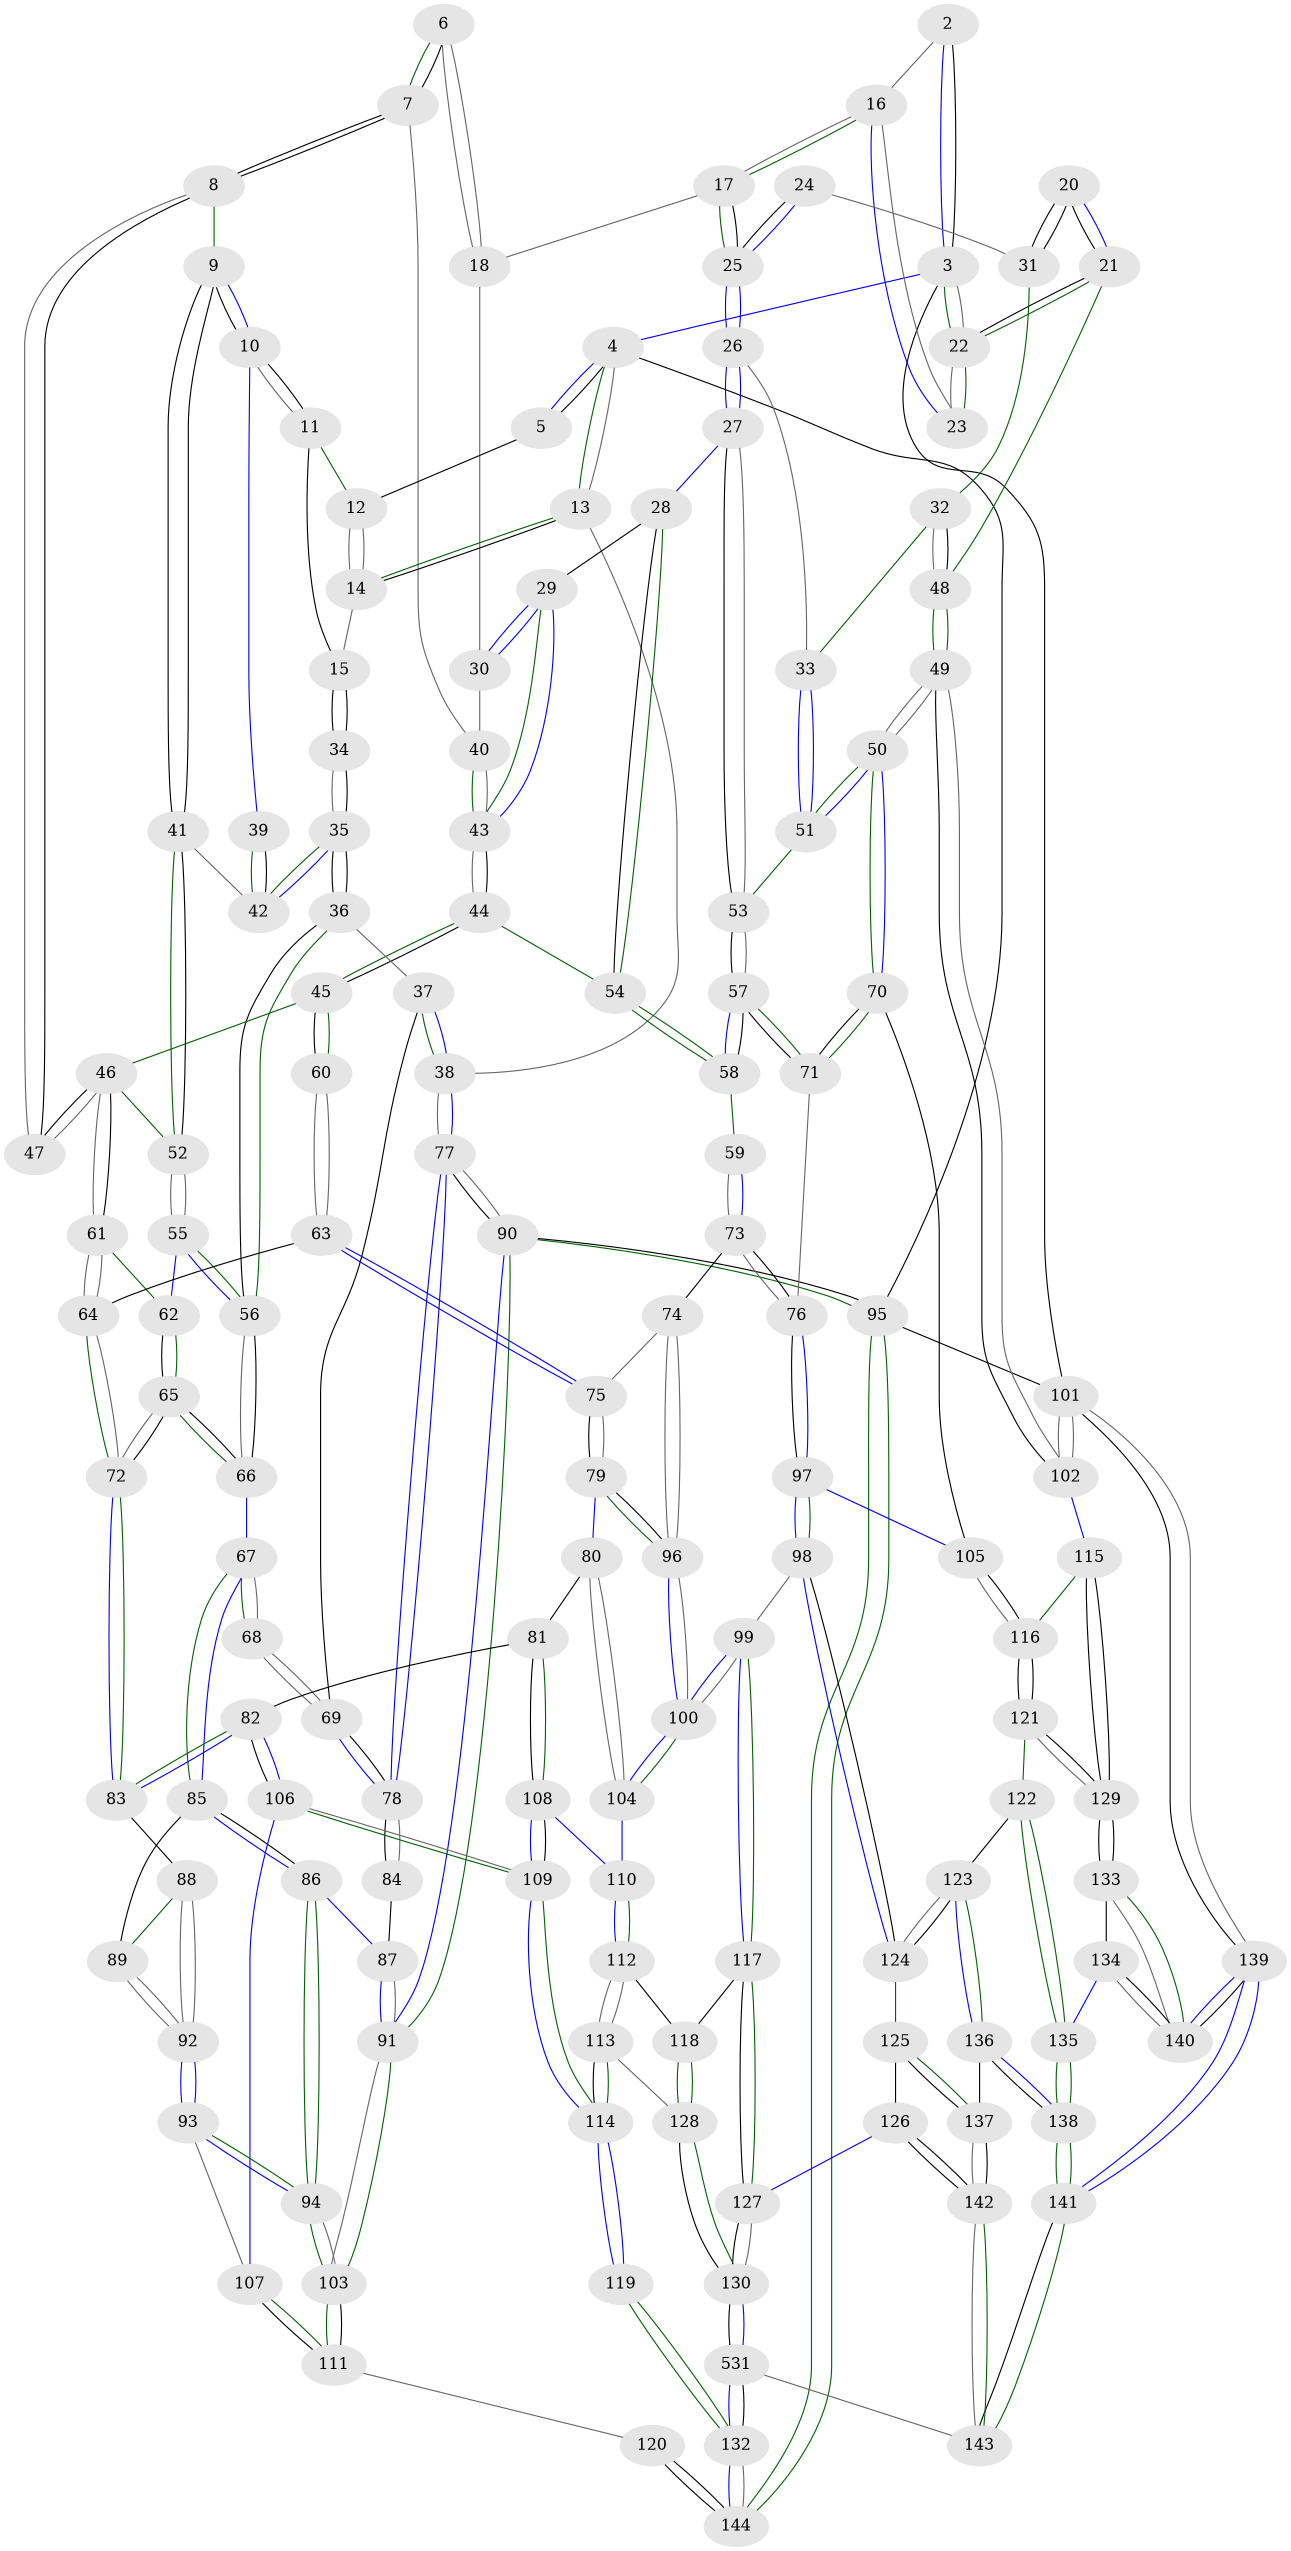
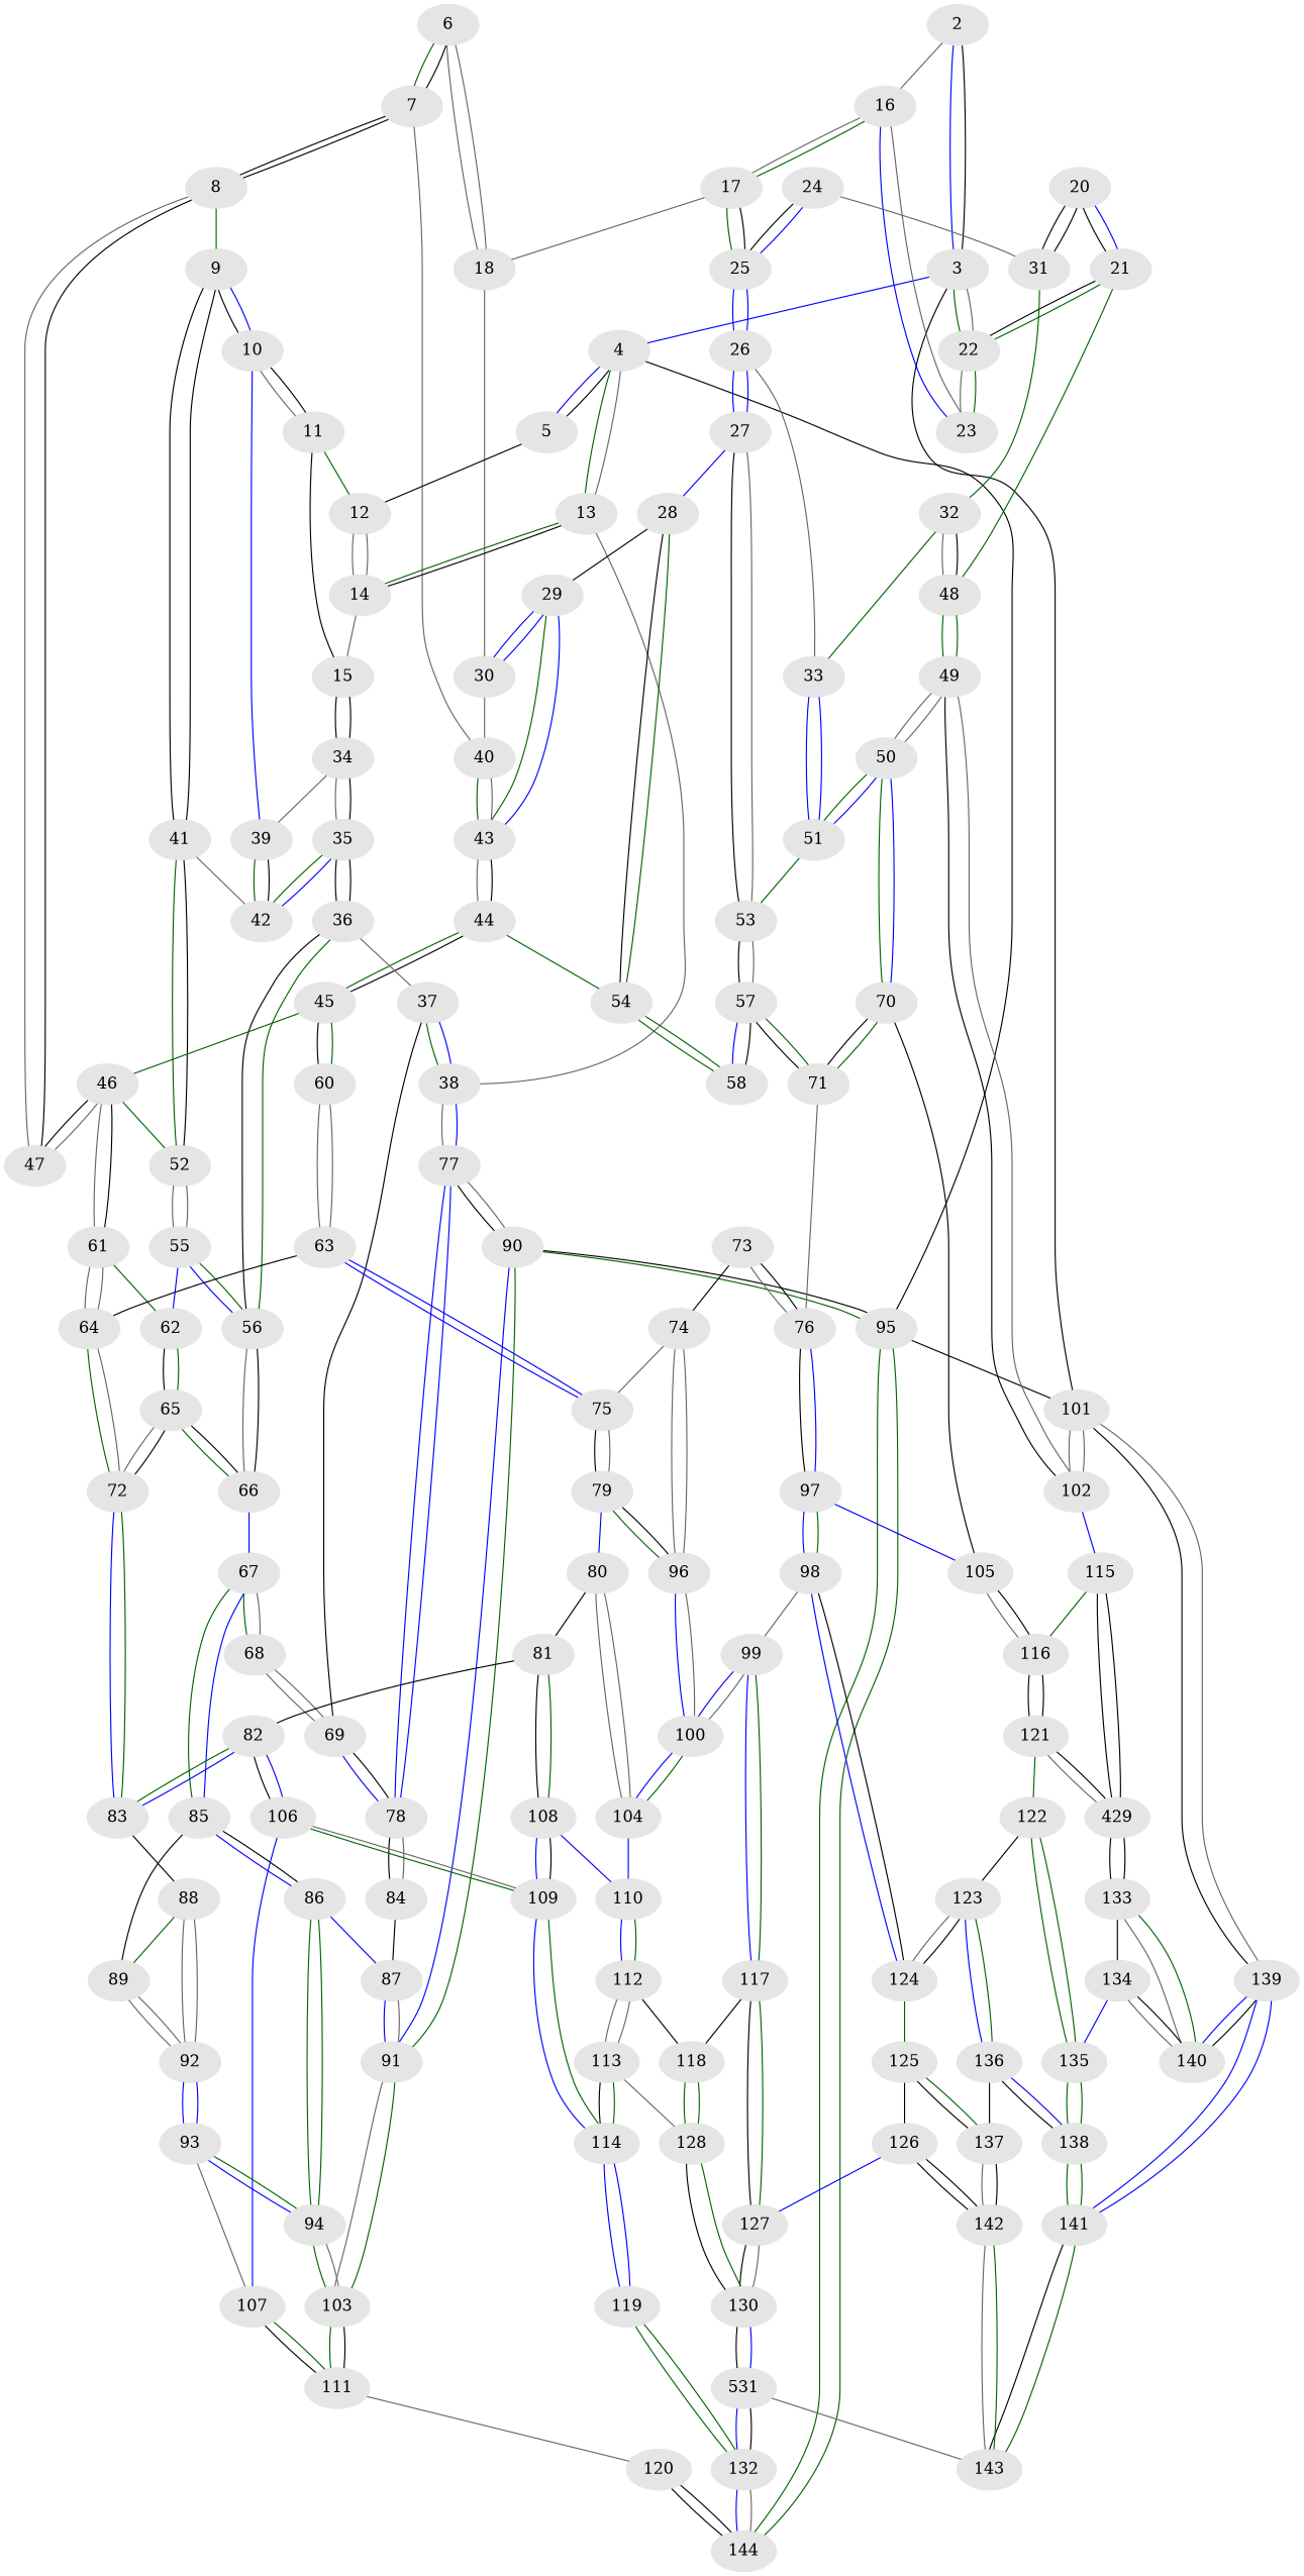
  graph {
    node [color=gray90 style=filled]
    edge [color=black]
    2
    3
    16
    6
    7
    18
    4
    22
    101
    17
    23
    5
    13
    95
    102
    139
    12
    14
    38
    144
    8
    40
    30
    9
    47
    43
    10
    41
    11
    39
    42
    52
    15
    34
    77
    35
    25
    26
    20
    21
    31
    24
    48
    32
    49
    27
    33
    28
    53
    51
    29
    54
    57
    58
    44
    36
    37
    56
    69
    66
    78
    90
    55
    45
    46
    60
    61
    63
    62
    64
    50
    70
    115
    71
    105
-   59
    65
    67
    76
    73
    74
    75
    72
    79
    83
    68
    85
    86
    89
    84
    116
    97
    88
    96
    100
    80
    98
    91
    87
    81
    104
    82
    108
    110
    106
    109
    107
    92
    94
    103
    93
    111
    99
    124
    117
    125
    118
    127
    140
    141
-   129
+   129 [label=429]
    120
    112
    121
    114
    119
    113
    128
    130
    132
    133
    122
    123
    135
    136
    138
    137
    126
    142
    143
    n141 [label=531]
    134
    2 -- 3 [color=blue]
    2 -- 3
    2 -- 16 [color=gray40]
    3 -- 4 [color=blue]
    3 -- 22 [color=darkgreen]
    3 -- 22 [color=gray40]
    3 -- 101
    16 -- 17 [color=gray40]
    16 -- 17 [color=darkgreen]
    16 -- 23 [color=blue]
    16 -- 23 [color=gray40]
    6 -- 7 [color=darkgreen]
    6 -- 7
    6 -- 18 [color=gray40]
    6 -- 18 [color=gray40]
    7 -- 8
    7 -- 8
    7 -- 40 [color=gray40]
    18 -- 30 [color=gray40]
    4 -- 5 [color=blue]
    4 -- 5
    4 -- 13 [color=darkgreen]
    4 -- 13 [color=gray40]
    4 -- 95
    22 -- 23 [color=gray40]
    22 -- 23 [color=darkgreen]
    101 -- 102 [color=gray40]
    101 -- 102 [color=gray40]
    101 -- 139
    101 -- 139 [color=gray40]
    17 -- 18 [color=gray40]
    17 -- 25 [color=darkgreen]
    17 -- 25
    5 -- 12
    13 -- 14 [color=darkgreen]
    13 -- 14
    13 -- 38 [color=gray40]
    95 -- 101
    95 -- 144 [color=darkgreen]
    95 -- 144 [color=darkgreen]
    102 -- 115 [color=blue]
    139 -- 140 [color=blue]
    139 -- 140
    139 -- 141 [color=blue]
    139 -- 141 [color=blue]
    12 -- 14 [color=gray40]
    12 -- 14 [color=gray40]
    14 -- 15 [color=gray40]
    38 -- 77 [color=gray40]
    38 -- 77 [color=blue]
    8 -- 9 [color=darkgreen]
    8 -- 47 [color=gray40]
    8 -- 47
    40 -- 43 [color=darkgreen]
    40 -- 43 [color=gray40]
    30 -- 40 [color=gray40]
    9 -- 10
    9 -- 10 [color=blue]
    9 -- 41
    9 -- 41
    43 -- 44 [color=gray40]
    43 -- 44
    10 -- 11 [color=gray40]
    10 -- 11
    10 -- 39 [color=blue]
    41 -- 42 [color=gray40]
    41 -- 52 [color=darkgreen]
    41 -- 52
    11 -- 12 [color=darkgreen]
    11 -- 15
    39 -- 42 [color=darkgreen]
    39 -- 42
    52 -- 55 [color=gray40]
    52 -- 55 [color=gray40]
    15 -- 34
    15 -- 34
+   34 -- 39 [color=gray40]
    34 -- 35 [color=gray40]
    34 -- 35
    77 -- 78 [color=blue]
    77 -- 78 [color=blue]
    77 -- 90
    77 -- 90 [color=gray40]
    35 -- 42 [color=darkgreen]
    35 -- 42 [color=blue]
    35 -- 36
    35 -- 36
    25 -- 26 [color=blue]
    25 -- 26 [color=blue]
    26 -- 27 [color=blue]
    26 -- 27 [color=blue]
    26 -- 33 [color=gray40]
    20 -- 21
    20 -- 21 [color=blue]
    20 -- 31
    20 -- 31
    21 -- 22
    21 -- 22 [color=darkgreen]
    21 -- 48 [color=darkgreen]
    31 -- 32 [color=darkgreen]
    24 -- 25
    24 -- 25 [color=blue]
    24 -- 31 [color=gray40]
    48 -- 49 [color=darkgreen]
    48 -- 49 [color=darkgreen]
    32 -- 48 [color=gray40]
    32 -- 48
    32 -- 33 [color=darkgreen]
    49 -- 102
    49 -- 102 [color=gray40]
    49 -- 50 [color=gray40]
    49 -- 50 [color=gray40]
    27 -- 28 [color=blue]
    27 -- 53
    27 -- 53 [color=gray40]
    33 -- 51 [color=blue]
    33 -- 51 [color=blue]
    28 -- 29
    28 -- 54
    28 -- 54 [color=darkgreen]
    53 -- 57
    53 -- 57 [color=gray40]
    51 -- 53 [color=darkgreen]
    29 -- 30 [color=blue]
    29 -- 30 [color=blue]
    29 -- 43 [color=darkgreen]
    29 -- 43 [color=blue]
    54 -- 58 [color=darkgreen]
    54 -- 58 [color=darkgreen]
    57 -- 58 [color=blue]
    57 -- 58
    57 -- 71
    57 -- 71 [color=darkgreen]
-   58 -- 59 [color=darkgreen]
    44 -- 54 [color=darkgreen]
    44 -- 45 [color=darkgreen]
    44 -- 45
    36 -- 37 [color=gray40]
    36 -- 56
    36 -- 56 [color=darkgreen]
    37 -- 38 [color=darkgreen]
    37 -- 38 [color=blue]
    37 -- 69
    56 -- 66 [color=gray40]
    56 -- 66
    69 -- 78 [color=blue]
    69 -- 78
    66 -- 67 [color=blue]
    78 -- 84
    78 -- 84 [color=gray40]
    90 -- 95 [color=darkgreen]
    90 -- 95
    90 -- 91 [color=blue]
    90 -- 91 [color=darkgreen]
    55 -- 56 [color=blue]
    55 -- 56 [color=darkgreen]
    55 -- 62 [color=blue]
    45 -- 46 [color=darkgreen]
    45 -- 60
    45 -- 60 [color=darkgreen]
    46 -- 47
    46 -- 47 [color=gray40]
    46 -- 52 [color=darkgreen]
    46 -- 61 [color=gray40]
    46 -- 61
    60 -- 63 [color=gray40]
    60 -- 63 [color=gray40]
    61 -- 62 [color=darkgreen]
    61 -- 64 [color=gray40]
    61 -- 64 [color=gray40]
    63 -- 64
    63 -- 75 [color=blue]
    63 -- 75 [color=blue]
    62 -- 65
    62 -- 65 [color=darkgreen]
    64 -- 72 [color=darkgreen]
    64 -- 72 [color=gray40]
    50 -- 51 [color=darkgreen]
    50 -- 51 [color=blue]
    50 -- 70 [color=darkgreen]
    50 -- 70 [color=blue]
    70 -- 71
    70 -- 71 [color=darkgreen]
    70 -- 105
    115 -- 116 [color=darkgreen]
    115 -- 129
    115 -- 129
    71 -- 76 [color=gray40]
    105 -- 116 [color=gray40]
    105 -- 116
-   59 -- 73 [color=gray40]
-   59 -- 73 [color=blue]
    65 -- 66 [color=darkgreen]
    65 -- 66
    65 -- 72 [color=gray40]
    65 -- 72
    67 -- 68 [color=darkgreen]
    67 -- 68 [color=gray40]
    67 -- 85 [color=darkgreen]
    67 -- 85 [color=blue]
    76 -- 97
    76 -- 97 [color=blue]
    73 -- 76 [color=gray40]
    73 -- 76
    73 -- 74
    74 -- 75 [color=gray40]
    74 -- 96 [color=gray40]
    74 -- 96 [color=gray40]
    75 -- 79
    75 -- 79 [color=gray40]
    72 -- 83 [color=blue]
    72 -- 83 [color=darkgreen]
    79 -- 96 [color=darkgreen]
    79 -- 96
    79 -- 80 [color=blue]
    83 -- 88
    68 -- 69 [color=gray40]
    68 -- 69 [color=gray40]
    85 -- 86 [color=blue]
    85 -- 86
    85 -- 89
    86 -- 87 [color=blue]
    86 -- 94 [color=darkgreen]
    86 -- 94 [color=darkgreen]
    89 -- 92 [color=gray40]
    89 -- 92 [color=gray40]
    84 -- 87
    116 -- 121
    116 -- 121
    97 -- 105 [color=blue]
    97 -- 98 [color=blue]
    97 -- 98 [color=darkgreen]
    88 -- 89 [color=darkgreen]
    88 -- 92 [color=gray40]
    88 -- 92 [color=gray40]
    96 -- 100 [color=blue]
    96 -- 100 [color=gray40]
    100 -- 104 [color=blue]
    100 -- 104 [color=darkgreen]
    80 -- 81
    80 -- 104 [color=gray40]
    80 -- 104 [color=gray40]
    98 -- 99 [color=gray40]
    98 -- 124 [color=blue]
    98 -- 124
    91 -- 103 [color=gray40]
    91 -- 103 [color=darkgreen]
    87 -- 91 [color=blue]
    87 -- 91 [color=gray40]
    81 -- 82
    81 -- 108
    81 -- 108 [color=darkgreen]
    104 -- 110 [color=blue]
    82 -- 83 [color=darkgreen]
    82 -- 83 [color=blue]
    82 -- 106
    82 -- 106 [color=blue]
    108 -- 110 [color=blue]
    108 -- 109 [color=blue]
    108 -- 109
    110 -- 112 [color=blue]
    110 -- 112 [color=darkgreen]
    106 -- 109 [color=darkgreen]
    106 -- 109 [color=gray40]
    106 -- 107 [color=blue]
    109 -- 114 [color=blue]
    109 -- 114 [color=darkgreen]
    107 -- 111
    107 -- 111 [color=darkgreen]
    92 -- 93 [color=blue]
    92 -- 93 [color=blue]
    94 -- 103 [color=darkgreen]
    94 -- 103 [color=gray40]
    103 -- 111 [color=darkgreen]
    103 -- 111
    93 -- 107 [color=gray40]
    93 -- 94 [color=blue]
    93 -- 94 [color=darkgreen]
    111 -- 120 [color=gray40]
    99 -- 100 [color=blue]
    99 -- 100 [color=gray40]
    99 -- 117 [color=blue]
    99 -- 117 [color=darkgreen]
    124 -- 125 [color=darkgreen]
    117 -- 118
    117 -- 127
    117 -- 127 [color=darkgreen]
    125 -- 137
    125 -- 137 [color=darkgreen]
    125 -- 126
    118 -- 128 [color=darkgreen]
    118 -- 128 [color=darkgreen]
    127 -- 130
    127 -- 130 [color=gray40]
    141 -- 143
    141 -- 143 [color=darkgreen]
    129 -- 133
    129 -- 133
    120 -- 144
    120 -- 144
    112 -- 118
    112 -- 113 [color=gray40]
    112 -- 113 [color=gray40]
    121 -- 129 [color=gray40]
    121 -- 129
    121 -- 122 [color=darkgreen]
    114 -- 119 [color=blue]
    114 -- 119 [color=blue]
    119 -- 132 [color=darkgreen]
    119 -- 132 [color=darkgreen]
    113 -- 114
    113 -- 114 [color=darkgreen]
    113 -- 128 [color=gray40]
    128 -- 130
    128 -- 130 [color=darkgreen]
    130 -- n141
    130 -- n141 [color=blue]
    132 -- 144 [color=blue]
    132 -- 144 [color=gray40]
    133 -- 140 [color=gray40]
    133 -- 140 [color=darkgreen]
    133 -- 134
    122 -- 123
    122 -- 135 [color=darkgreen]
    122 -- 135 [color=darkgreen]
    123 -- 124 [color=gray40]
    123 -- 124
    123 -- 136 [color=blue]
    123 -- 136 [color=darkgreen]
    135 -- 138 [color=darkgreen]
    135 -- 138 [color=darkgreen]
    136 -- 138
    136 -- 138 [color=blue]
    136 -- 137
    138 -- 141 [color=darkgreen]
    138 -- 141 [color=darkgreen]
    137 -- 142 [color=gray40]
    137 -- 142
    126 -- 127 [color=blue]
    126 -- 142
    126 -- 142
    142 -- 143 [color=gray40]
    142 -- 143 [color=darkgreen]
    n141 -- 132 [color=blue]
    n141 -- 132
    n141 -- 143 [color=gray40]
    134 -- 140 [color=gray40]
    134 -- 140
    134 -- 135 [color=blue]
  }
